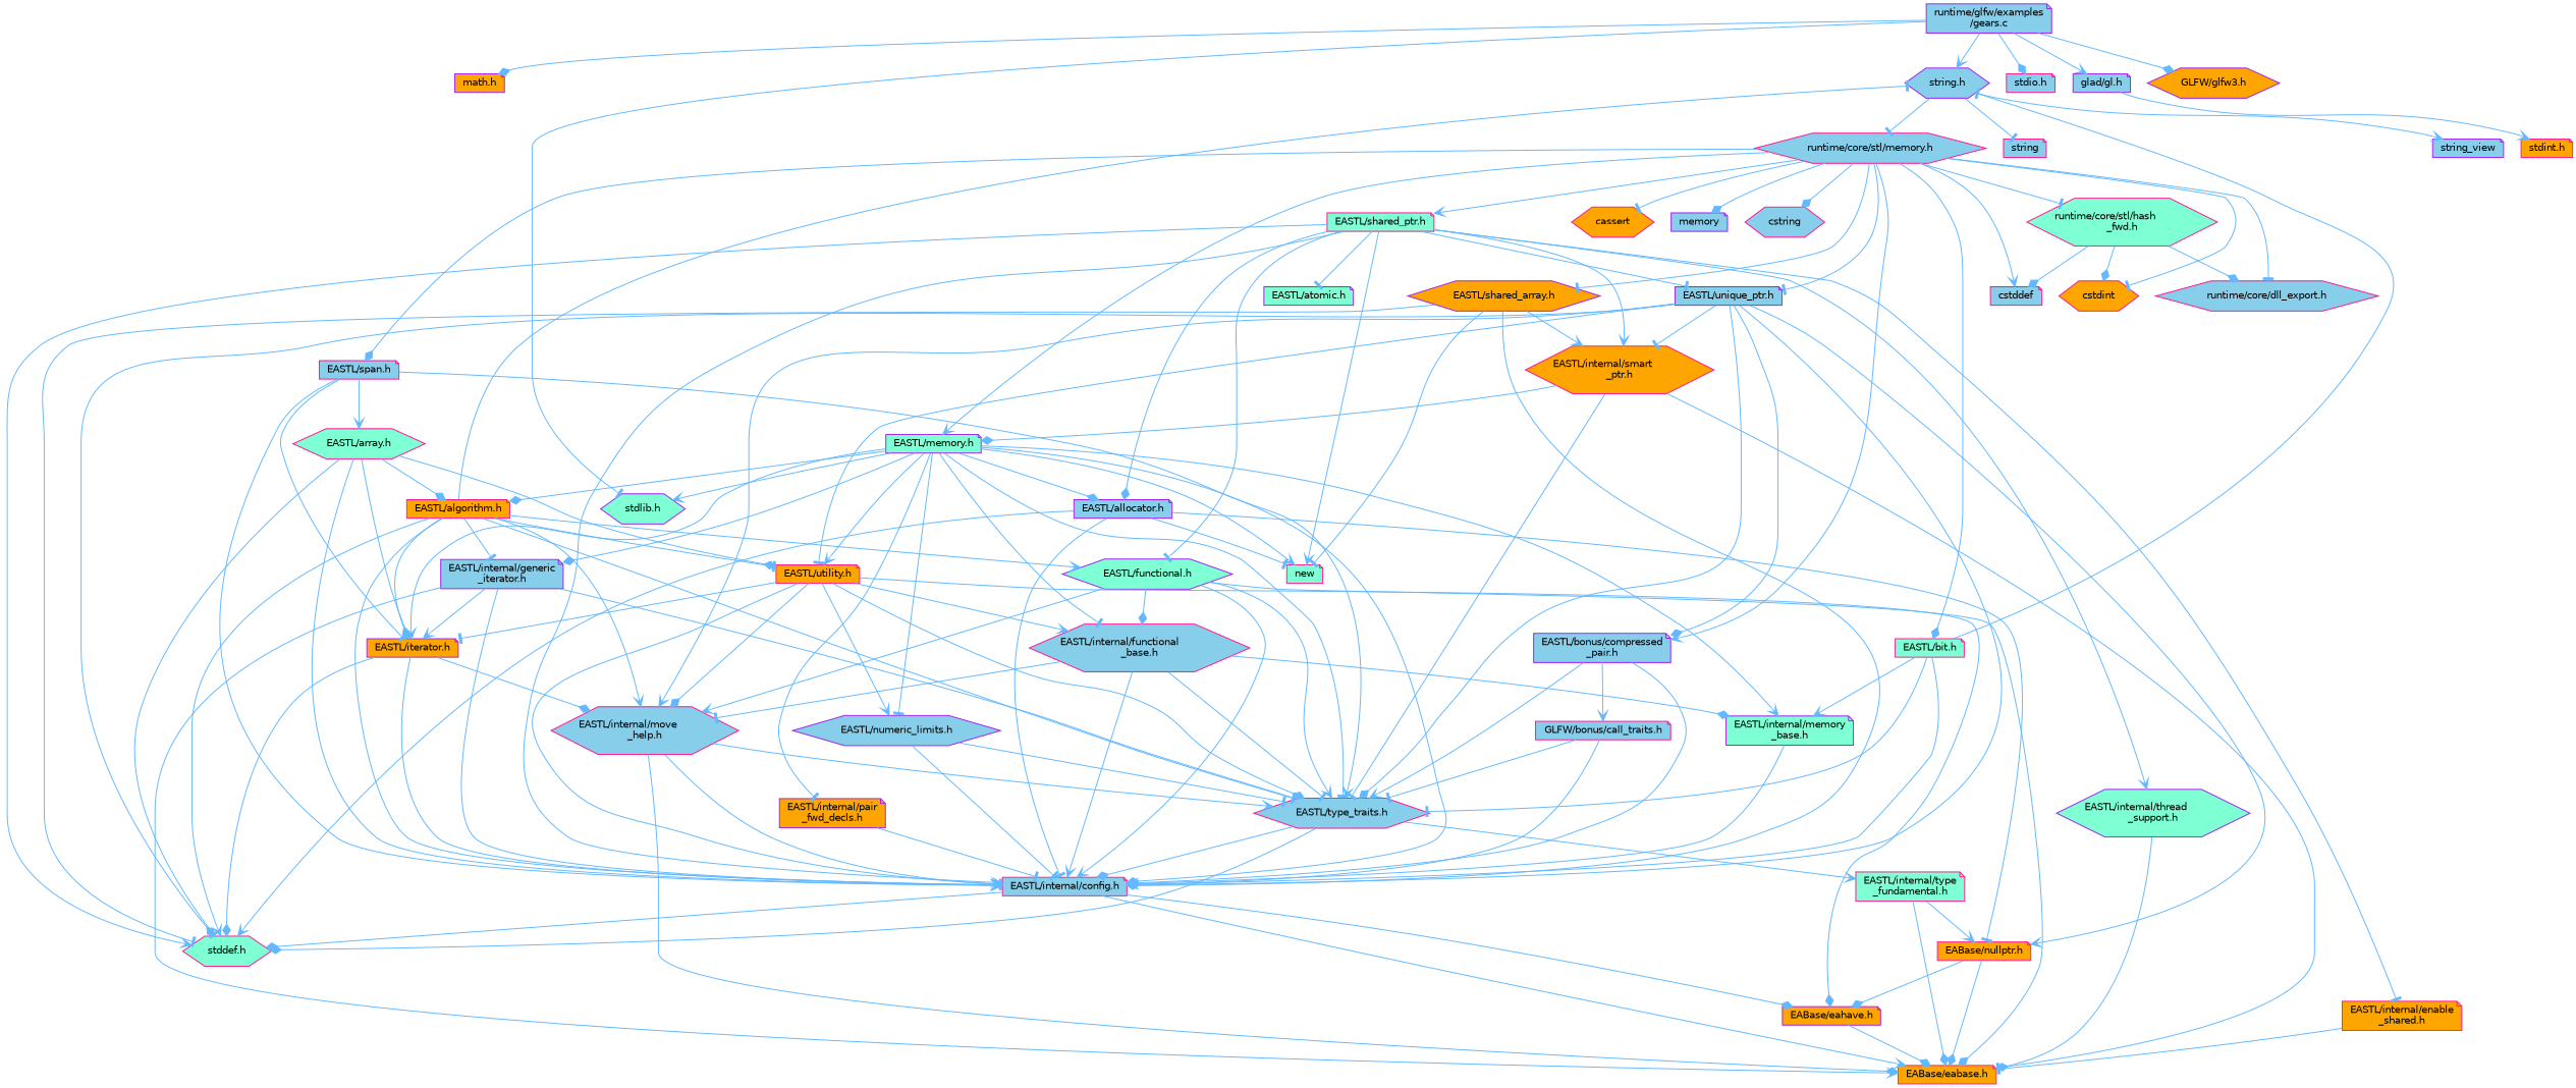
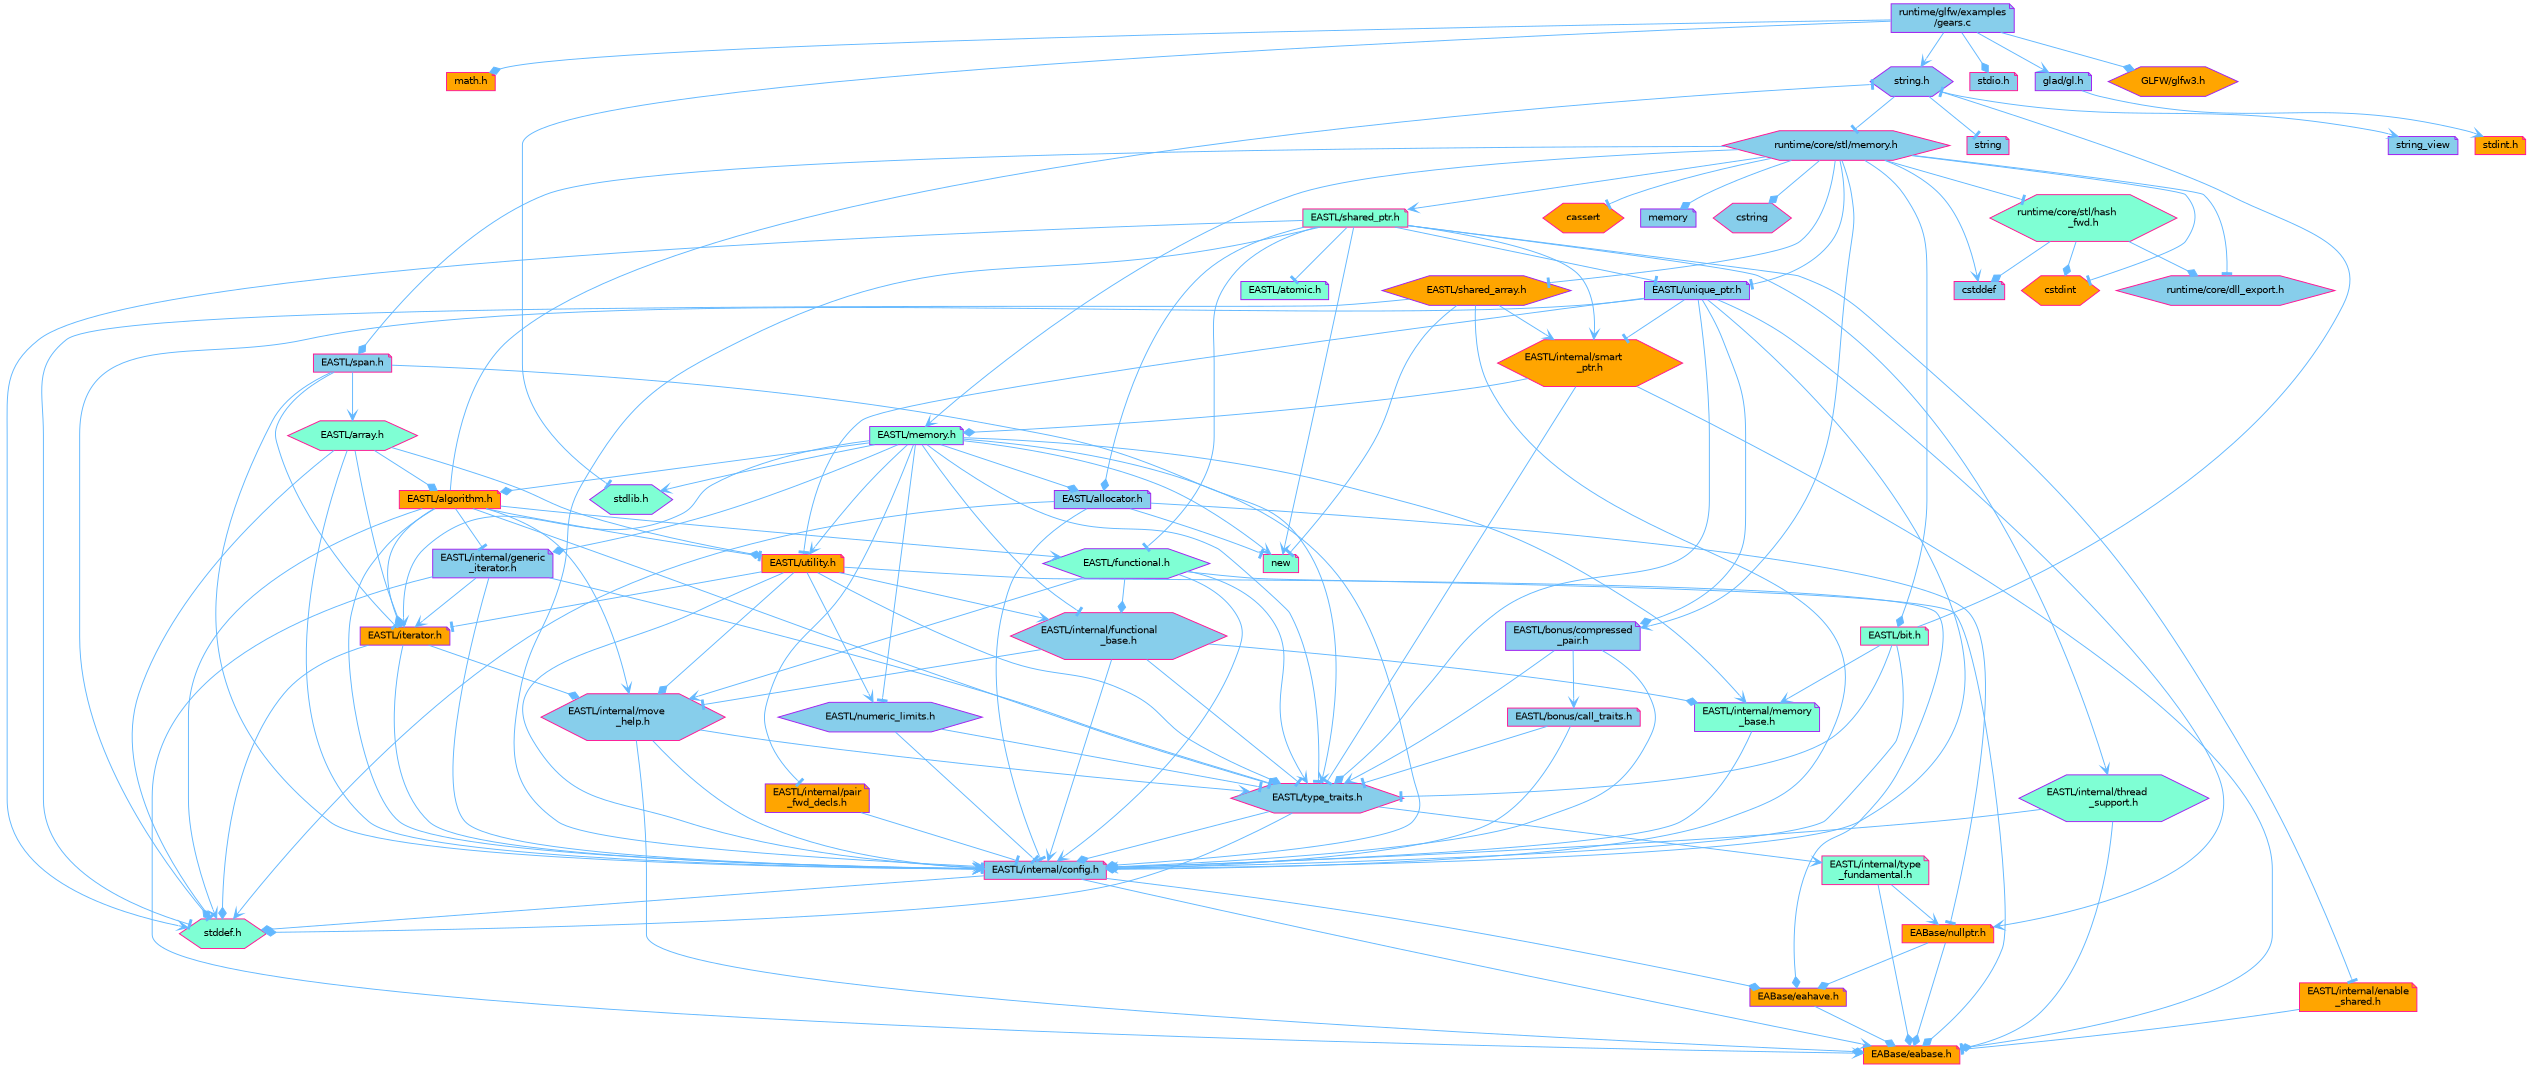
  digraph {
    node [color=deeppink fillcolor=skyblue fontname=Helvetica fontsize=10 shape=note style=filled]
    edge [arrowhead=vee color=steelblue1 fontname=Helvetica fontsize=10 labelfontname=Helvetica labelfontsize=10 style=solid]
    n1 [color=purple fontcolor=black height=0.2 label="runtime/glfw/examples\l/gears.c" width=0.4]
-   n2 [color=purple fillcolor=orange height=0.2 label="math.h" width=0.4]
+   n2 [fillcolor=orange height=0.2 label="math.h" width=0.4]
    n3 [color=purple fillcolor=aquamarine height=0.2 label="stdlib.h" shape=hexagon width=0.4]
    n4 [height=0.2 label="stdio.h" width=0.4]
    n5 [color=purple height=0.2 label="string.h" shape=hexagon width=0.4]
    n6 [color=purple height=0.2 label="glad/gl.h" width=0.4]
    n7 [color=purple fillcolor=orange height=0.2 label="GLFW/glfw3.h" shape=hexagon width=0.4]
    n8 [height=0.2 label=string width=0.4]
    n9 [color=purple height=0.2 label=string_view width=0.4]
    n10 [height=0.2 label="runtime/core/stl/memory.h" shape=hexagon width=0.4]
    n11 [fillcolor=orange height=0.2 label="stdint.h" width=0.4]
    n12 [height=0.2 label=cstddef width=0.4]
    n13 [fillcolor=orange height=0.2 label=cstdint shape=hexagon width=0.4]
    n14 [fillcolor=orange height=0.2 label=cassert shape=hexagon width=0.4]
    n15 [color=purple height=0.2 label=memory width=0.4]
    n16 [height=0.2 label=cstring shape=hexagon width=0.4]
    n17 [fillcolor=aquamarine height=0.2 label="EASTL/bit.h" width=0.4]
    n18 [color=purple fillcolor=aquamarine height=0.2 label="EASTL/memory.h" width=0.4]
    n19 [color=purple fillcolor=orange height=0.2 label="EASTL/shared_array.h" shape=hexagon width=0.4]
    n20 [color=purple height=0.2 label="EASTL/unique_ptr.h" width=0.4]
    n21 [color=purple height=0.2 label="EASTL/bonus/compressed\l_pair.h" width=0.4]
    n22 [fillcolor=aquamarine height=0.2 label="EASTL/shared_ptr.h" width=0.4]
    n23 [height=0.2 label="EASTL/span.h" width=0.4]
    n24 [height=0.2 label="runtime/core/dll_export.h" shape=hexagon width=0.4]
    n25 [fillcolor=aquamarine height=0.2 label="runtime/core/stl/hash\l_fwd.h" shape=hexagon width=0.4]
    n26 [height=0.2 label="EASTL/internal/config.h" width=0.4]
    n27 [color=purple fillcolor=aquamarine height=0.2 label="EASTL/internal/memory\l_base.h" width=0.4]
    n28 [height=0.2 label="EASTL/type_traits.h" shape=hexagon width=0.4]
    n29 [color=purple height=0.2 label="EASTL/internal/generic\l_iterator.h" width=0.4]
    n30 [color=purple fillcolor=orange height=0.2 label="EASTL/iterator.h" width=0.4]
    n31 [color=purple fillcolor=orange height=0.2 label="EASTL/internal/pair\l_fwd_decls.h" width=0.4]
    n32 [height=0.2 label="EASTL/internal/functional\l_base.h" shape=hexagon width=0.4]
    n33 [fillcolor=orange height=0.2 label="EASTL/algorithm.h" width=0.4]
    n34 [fillcolor=orange height=0.2 label="EASTL/utility.h" width=0.4]
    n35 [color=purple height=0.2 label="EASTL/numeric_limits.h" shape=hexagon width=0.4]
    n36 [color=purple height=0.2 label="EASTL/allocator.h" width=0.4]
    n37 [fillcolor=aquamarine height=0.2 label=new width=0.4]
    n38 [fillcolor=aquamarine height=0.2 label="stddef.h" shape=hexagon width=0.4]
    n39 [fillcolor=orange height=0.2 label="EASTL/internal/smart\l_ptr.h" shape=hexagon width=0.4]
    n40 [fillcolor=orange height=0.2 label="EABase/nullptr.h" width=0.4]
    n41 [height=0.2 label="EASTL/internal/move\l_help.h" shape=hexagon width=0.4]
-   n42 [height=0.2 label="GLFW/bonus/call_traits.h" width=0.4]
+   n42 [height=0.2 label="EASTL/bonus/call_traits.h" width=0.4]
    n43 [color=purple fillcolor=aquamarine height=0.2 label="EASTL/functional.h" shape=hexagon width=0.4]
    n44 [color=purple fillcolor=aquamarine height=0.2 label="EASTL/internal/thread\l_support.h" shape=hexagon width=0.4]
    n45 [color=purple fillcolor=aquamarine height=0.2 label="EASTL/atomic.h" width=0.4]
    n46 [fillcolor=orange height=0.2 label="EASTL/internal/enable\l_shared.h" width=0.4]
    n47 [fillcolor=aquamarine height=0.2 label="EASTL/array.h" shape=hexagon width=0.4]
    n48 [fillcolor=orange height=0.2 label="EABase/eabase.h" width=0.4]
    n49 [color=purple fillcolor=orange height=0.2 label="EABase/eahave.h" width=0.4]
    n50 [fillcolor=aquamarine height=0.2 label="EASTL/internal/type\l_fundamental.h" width=0.4]
    n1 -> n2 [arrowhead=diamond]
    n1 -> n3 [arrowhead=tee]
    n1 -> n4 [arrowhead=diamond]
    n1 -> n5
    n1 -> n6
    n1 -> n7 [arrowhead=diamond]
    n5 -> n8 [arrowhead=tee]
    n5 -> n9
    n5 -> n10 [arrowhead=tee]
    n6 -> n11
    n10 -> n12
    n10 -> n13 [arrowhead=tee]
    n10 -> n14 [arrowhead=tee]
    n10 -> n15 [arrowhead=diamond]
    n10 -> n16 [arrowhead=diamond]
    n10 -> n17 [arrowhead=diamond]
    n10 -> n18
    n10 -> n19 [arrowhead=tee]
    n10 -> n20 [arrowhead=tee]
    n10 -> n21
    n10 -> n22
    n10 -> n23 [arrowhead=diamond]
    n10 -> n24 [arrowhead=tee]
    n10 -> n25 [arrowhead=tee]
    n17 -> n5 [arrowhead=tee]
    n17 -> n26
    n17 -> n27
    n17 -> n28 [arrowhead=tee]
    n18 -> n3
    n18 -> n26 [arrowhead=diamond]
    n18 -> n27
    n18 -> n28 [arrowhead=tee]
    n18 -> n29 [arrowhead=diamond]
    n18 -> n30
    n18 -> n31 [arrowhead=tee]
    n18 -> n32 [arrowhead=tee]
    n18 -> n33 [arrowhead=diamond]
    n18 -> n34
    n18 -> n35 [arrowhead=tee]
    n18 -> n36 [arrowhead=diamond]
    n18 -> n37
    n19 -> n26 [arrowhead=diamond]
    n19 -> n37 [arrowhead=tee]
    n19 -> n38 [arrowhead=tee]
    n19 -> n39
    n20 -> n21 [arrowhead=diamond]
    n20 -> n26 [arrowhead=diamond]
    n20 -> n28 [arrowhead=diamond]
    n20 -> n34 [arrowhead=tee]
    n20 -> n38 [arrowhead=diamond]
    n20 -> n39 [arrowhead=tee]
    n20 -> n40
-   n20 -> n41
    n21 -> n26 [arrowhead=diamond]
    n21 -> n28
    n21 -> n42
    n22 -> n20 [arrowhead=tee]
    n22 -> n26
    n22 -> n36 [arrowhead=diamond]
    n22 -> n37
    n22 -> n38
    n22 -> n39
    n22 -> n43 [arrowhead=tee]
    n22 -> n44
    n22 -> n45 [arrowhead=tee]
    n22 -> n46 [arrowhead=tee]
    n23 -> n26
    n23 -> n28
    n23 -> n30 [arrowhead=tee]
    n23 -> n47
    n25 -> n12 [arrowhead=diamond]
    n25 -> n13 [arrowhead=diamond]
    n25 -> n24 [arrowhead=diamond]
    n26 -> n38 [arrowhead=diamond]
    n26 -> n48
    n26 -> n49 [arrowhead=diamond]
    n27 -> n26
    n28 -> n26 [arrowhead=diamond]
    n28 -> n38 [arrowhead=diamond]
    n28 -> n50
    n29 -> n26
    n29 -> n28 [arrowhead=tee]
    n29 -> n30
    n29 -> n48
    n30 -> n26
    n30 -> n38 [arrowhead=diamond]
    n30 -> n41 [arrowhead=diamond]
    n31 -> n26 [arrowhead=tee]
    n32 -> n26
    n32 -> n27 [arrowhead=diamond]
    n32 -> n28 [arrowhead=tee]
    n32 -> n41 [arrowhead=tee]
    n33 -> n5 [arrowhead=tee]
    n33 -> n26 [arrowhead=tee]
    n33 -> n28 [arrowhead=tee]
    n33 -> n29 [arrowhead=tee]
    n33 -> n30 [arrowhead=diamond]
    n33 -> n34 [arrowhead=tee]
    n33 -> n38
    n33 -> n41
    n33 -> n43
    n34 -> n26 [arrowhead=tee]
    n34 -> n28 [arrowhead=diamond]
    n34 -> n30 [arrowhead=tee]
    n34 -> n32
    n34 -> n35
    n34 -> n41 [arrowhead=diamond]
    n34 -> n49 [arrowhead=diamond]
    n35 -> n26 [arrowhead=tee]
    n35 -> n28 [arrowhead=tee]
    n36 -> n26 [arrowhead=tee]
    n36 -> n37 [arrowhead=tee]
    n36 -> n38
    n36 -> n40 [arrowhead=tee]
    n39 -> n18 [arrowhead=diamond]
    n39 -> n28 [arrowhead=tee]
    n39 -> n48 [arrowhead=diamond]
    n40 -> n48 [arrowhead=diamond]
    n40 -> n49 [arrowhead=diamond]
    n41 -> n26
    n41 -> n28
    n41 -> n48 [arrowhead=diamond]
    n42 -> n26 [arrowhead=diamond]
    n42 -> n28 [arrowhead=tee]
    n43 -> n26
    n43 -> n28
    n43 -> n32 [arrowhead=diamond]
    n43 -> n41
    n43 -> n48 [arrowhead=diamond]
+   n44 -> n26 [arrowhead=diamond]
    n44 -> n48 [arrowhead=tee]
    n46 -> n48 [arrowhead=tee]
    n47 -> n26
    n47 -> n30 [arrowhead=tee]
    n47 -> n33 [arrowhead=diamond]
    n47 -> n34 [arrowhead=diamond]
    n47 -> n38 [arrowhead=tee]
    n49 -> n48 [arrowhead=diamond]
    n50 -> n40
    n50 -> n48 [arrowhead=diamond]
  }
